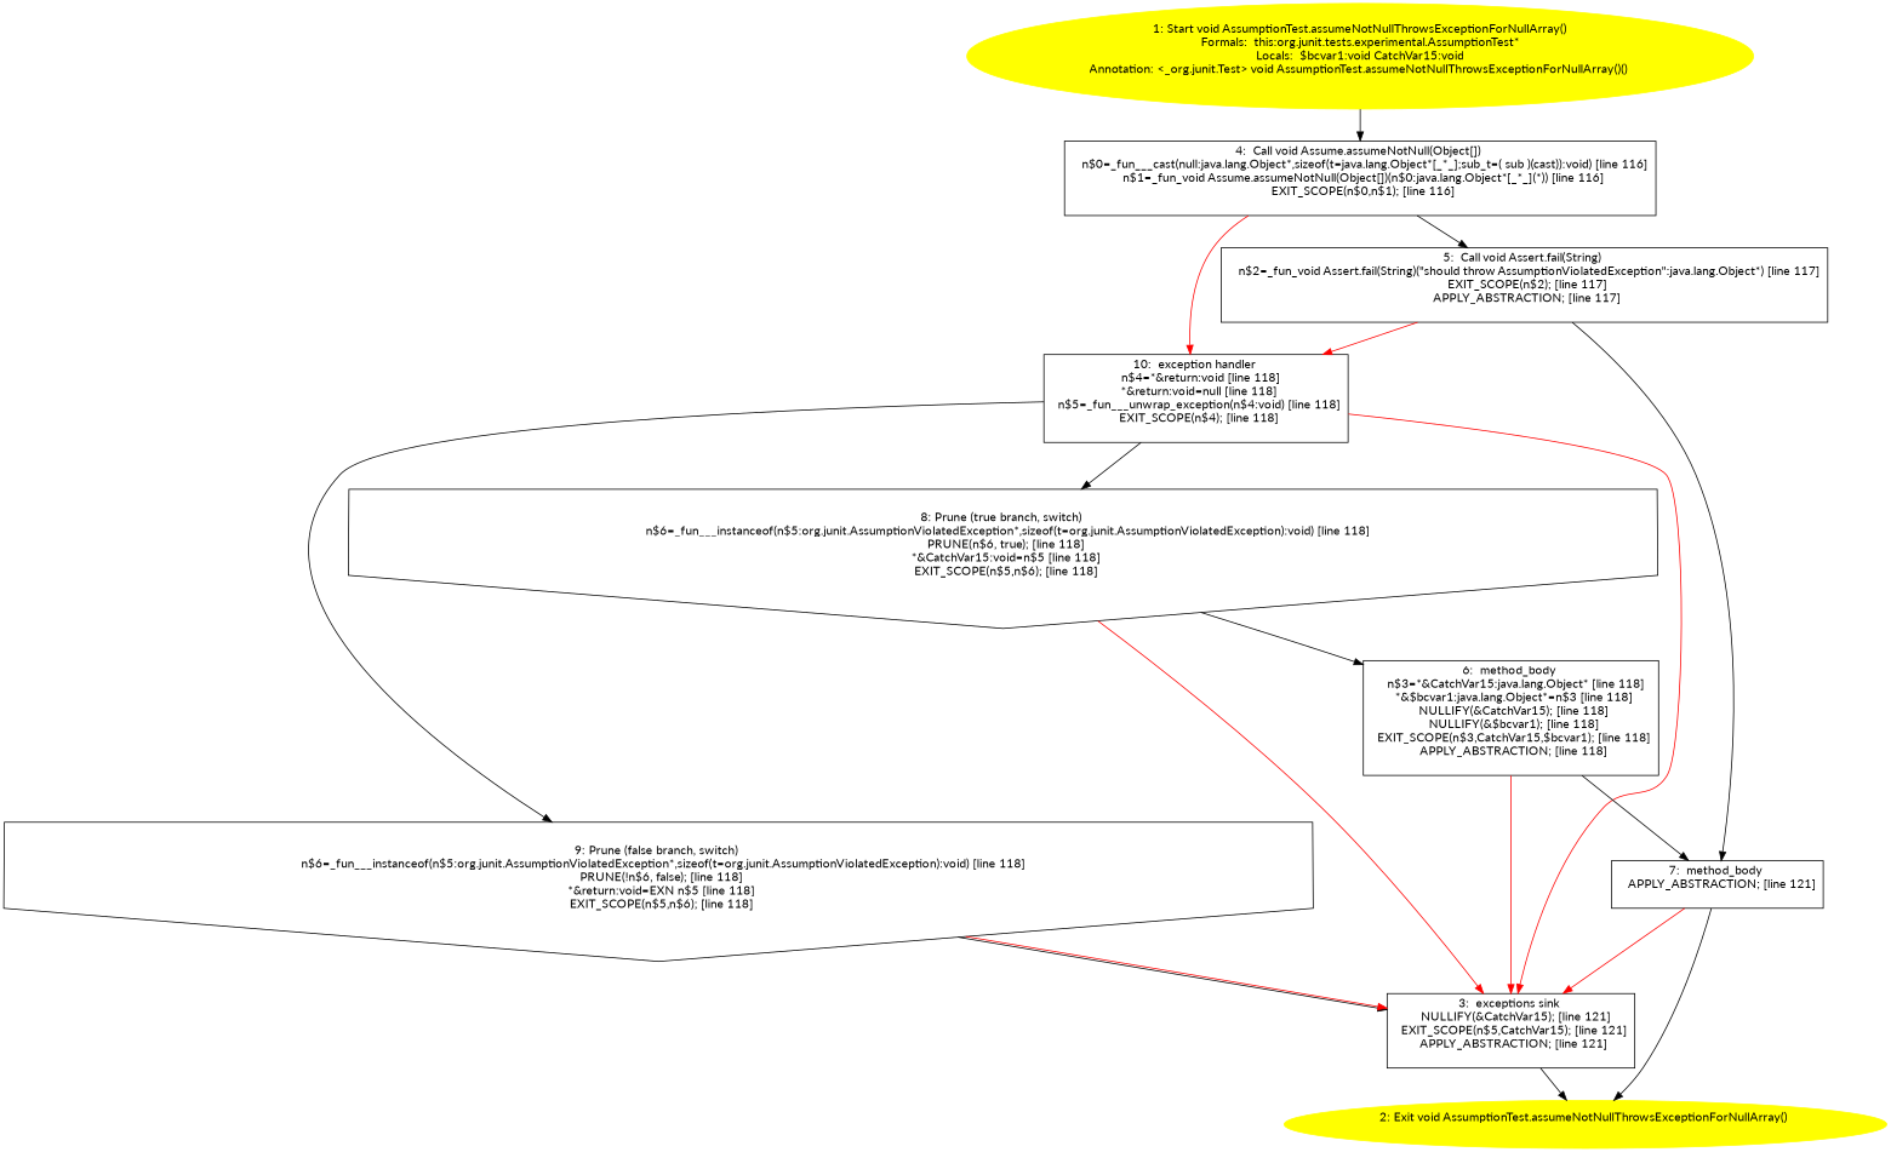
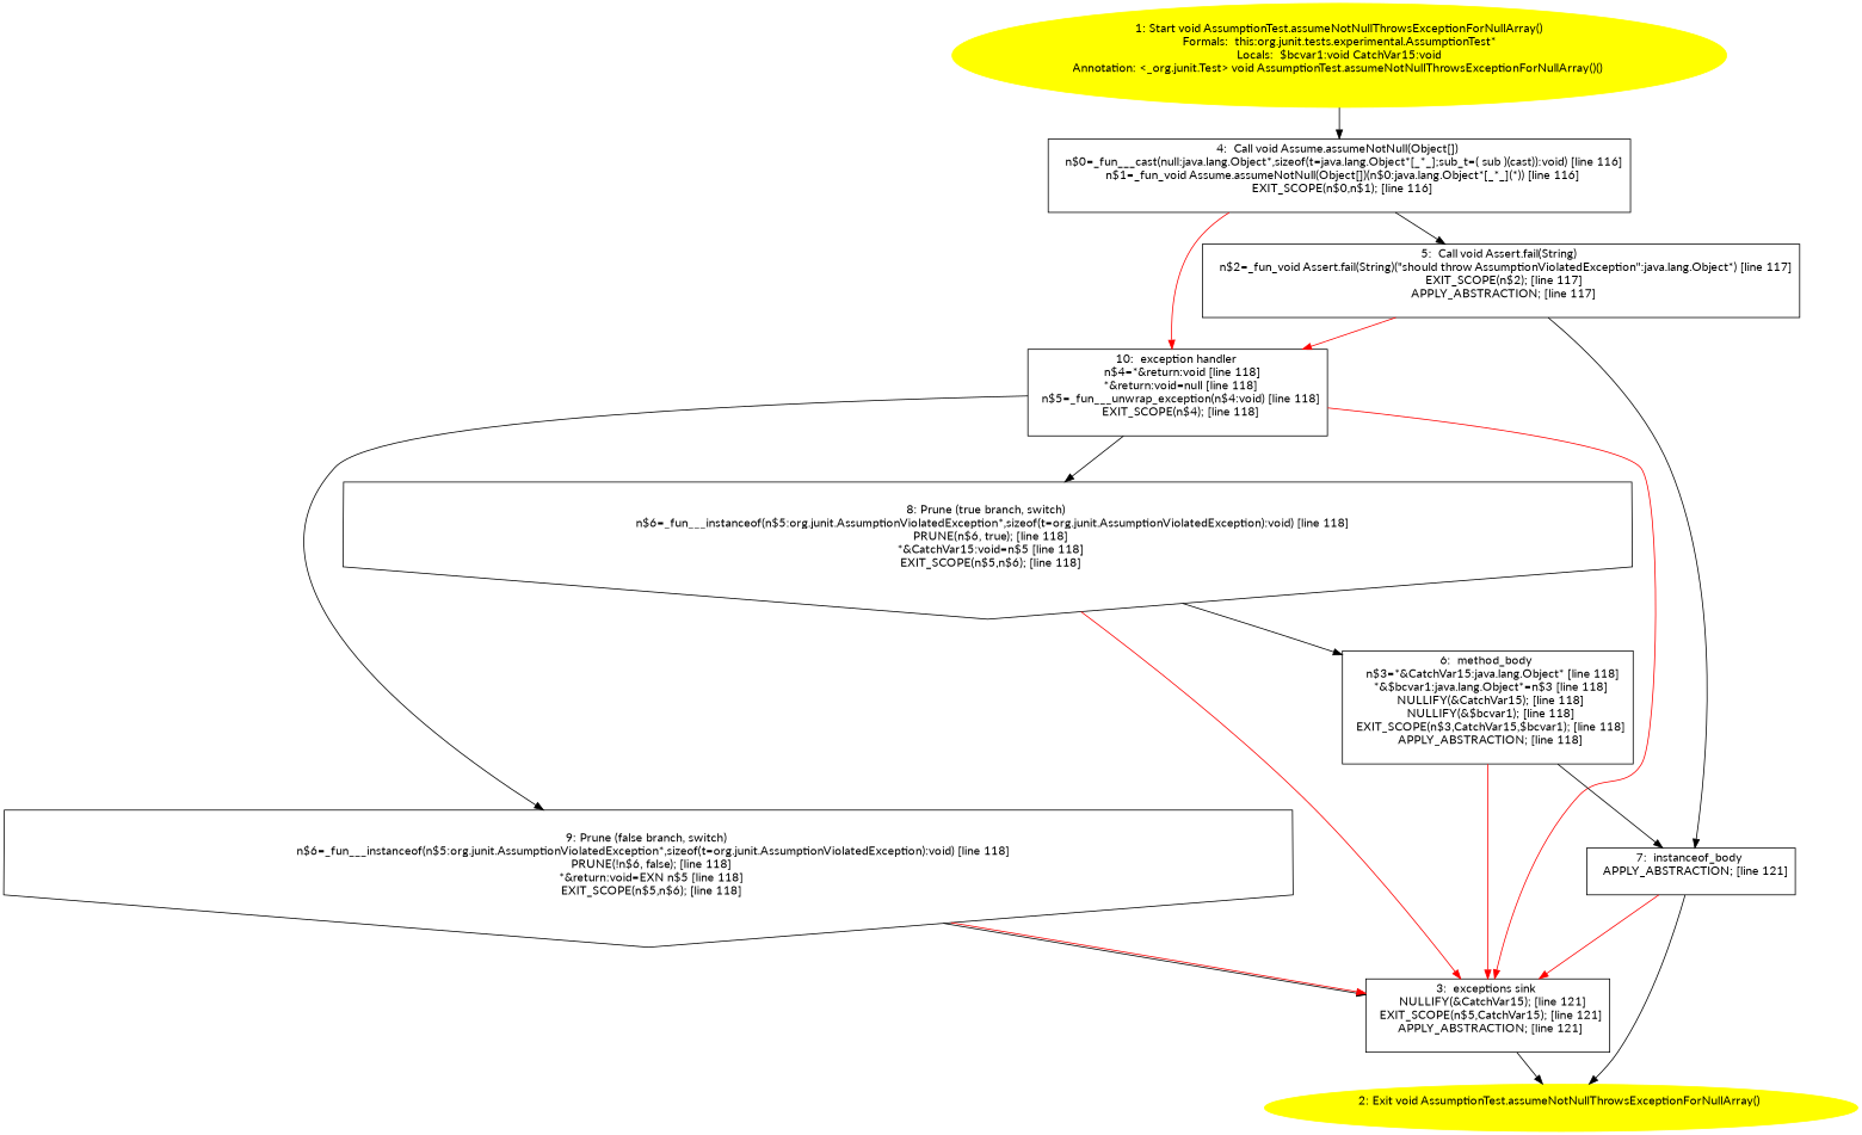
  digraph {
    fontname=Lato
    node [fontname=Lato shape=box]
    edge [fontname=Lato]
    n1 [color=yellow label="1: Start void AssumptionTest.assumeNotNullThrowsExceptionForNullArray()\nFormals:  this:org.junit.tests.experimental.AssumptionTest*\nLocals:  $bcvar1:void CatchVar15:void\nAnnotation: <_org.junit.Test> void AssumptionTest.assumeNotNullThrowsExceptionForNullArray()() \n  " style=filled shape=""]
    n2 [label="4:  Call void Assume.assumeNotNull(Object[]) \n   n$0=_fun___cast(null:java.lang.Object*,sizeof(t=java.lang.Object*[_*_];sub_t=( sub )(cast)):void) [line 116]\n  n$1=_fun_void Assume.assumeNotNull(Object[])(n$0:java.lang.Object*[_*_](*)) [line 116]\n  EXIT_SCOPE(n$0,n$1); [line 116]\n "]
    n3 [label="5:  Call void Assert.fail(String) \n   n$2=_fun_void Assert.fail(String)(\"should throw AssumptionViolatedException\":java.lang.Object*) [line 117]\n  EXIT_SCOPE(n$2); [line 117]\n  APPLY_ABSTRACTION; [line 117]\n "]
    n4 [label="10:  exception handler \n   n$4=*&return:void [line 118]\n  *&return:void=null [line 118]\n  n$5=_fun___unwrap_exception(n$4:void) [line 118]\n  EXIT_SCOPE(n$4); [line 118]\n "]
    n5 [color=yellow label="2: Exit void AssumptionTest.assumeNotNullThrowsExceptionForNullArray() \n  " style=filled shape=""]
    n6 [label="3:  exceptions sink \n   NULLIFY(&CatchVar15); [line 121]\n  EXIT_SCOPE(n$5,CatchVar15); [line 121]\n  APPLY_ABSTRACTION; [line 121]\n "]
-   n7 [label="7:  method_body \n   APPLY_ABSTRACTION; [line 121]\n "]
+   n7 [label="7:  instanceof_body \n   APPLY_ABSTRACTION; [line 121]\n "]
    n8 [label="8: Prune (true branch, switch) \n   n$6=_fun___instanceof(n$5:org.junit.AssumptionViolatedException*,sizeof(t=org.junit.AssumptionViolatedException):void) [line 118]\n  PRUNE(n$6, true); [line 118]\n  *&CatchVar15:void=n$5 [line 118]\n  EXIT_SCOPE(n$5,n$6); [line 118]\n " shape=invhouse]
    n9 [label="9: Prune (false branch, switch) \n   n$6=_fun___instanceof(n$5:org.junit.AssumptionViolatedException*,sizeof(t=org.junit.AssumptionViolatedException):void) [line 118]\n  PRUNE(!n$6, false); [line 118]\n  *&return:void=EXN n$5 [line 118]\n  EXIT_SCOPE(n$5,n$6); [line 118]\n " shape=invhouse]
    n10 [label="6:  method_body \n   n$3=*&CatchVar15:java.lang.Object* [line 118]\n  *&$bcvar1:java.lang.Object*=n$3 [line 118]\n  NULLIFY(&CatchVar15); [line 118]\n  NULLIFY(&$bcvar1); [line 118]\n  EXIT_SCOPE(n$3,CatchVar15,$bcvar1); [line 118]\n  APPLY_ABSTRACTION; [line 118]\n "]
    n1 -> n2
    n2 -> n3
    n2 -> n4 [color=red]
    n3 -> n4 [color=red]
    n3 -> n7
    n4 -> n6 [color=red]
    n4 -> n8
    n4 -> n9
    n6 -> n5
    n7 -> n5
    n7 -> n6 [color=red]
    n8 -> n6 [color=red]
    n8 -> n10
    n9 -> n6
    n9 -> n6 [color=red]
    n10 -> n6 [color=red]
    n10 -> n7
  }
